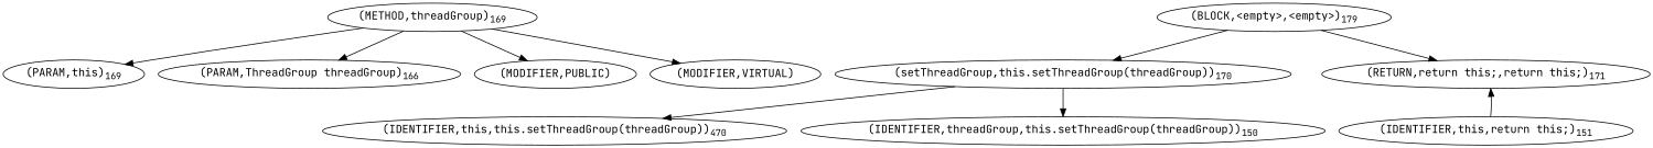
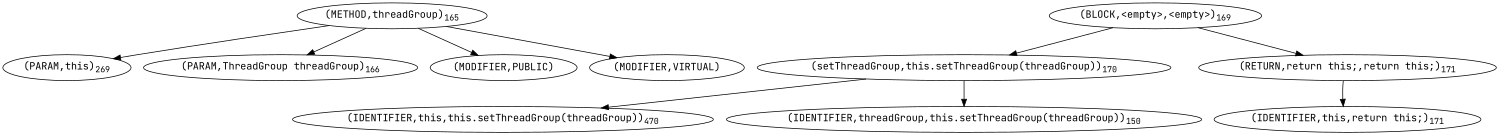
  digraph {
    fontname="JetBrains Mono"
    node [fontname="JetBrains Mono"]
    edge [fontname="JetBrains Mono"]
-   n1 [label=<(METHOD,threadGroup)<SUB>169</SUB>>]
-   n2 [label=<(PARAM,this)<SUB>169</SUB>>]
+   n1 [label=<(METHOD,threadGroup)<SUB>165</SUB>>]
+   n2 [label=<(PARAM,this)<SUB>269</SUB>>]
    n3 [label=<(PARAM,ThreadGroup threadGroup)<SUB>166</SUB>>]
    n4 [label=<(MODIFIER,PUBLIC)>]
    n5 [label=<(MODIFIER,VIRTUAL)>]
-   n6 [label=<(BLOCK,&lt;empty&gt;,&lt;empty&gt;)<SUB>179</SUB>>]
+   n6 [label=<(BLOCK,&lt;empty&gt;,&lt;empty&gt;)<SUB>169</SUB>>]
    n7 [label=<(setThreadGroup,this.setThreadGroup(threadGroup))<SUB>170</SUB>>]
    n8 [label=<(RETURN,return this;,return this;)<SUB>171</SUB>>]
    n9 [label=<(IDENTIFIER,this,this.setThreadGroup(threadGroup))<SUB>470</SUB>>]
    n10 [label=<(IDENTIFIER,threadGroup,this.setThreadGroup(threadGroup))<SUB>150</SUB>>]
-   n11 [label=<(IDENTIFIER,this,return this;)<SUB>151</SUB>>]
+   n11 [label=<(IDENTIFIER,this,return this;)<SUB>171</SUB>>]
    n1 -> n2
    n1 -> n3
    n1 -> n4
    n1 -> n5
    n6 -> n7
    n6 -> n8
    n7 -> n9
    n7 -> n10
-   n11 -> n8
+   n8 -> n11
  }
